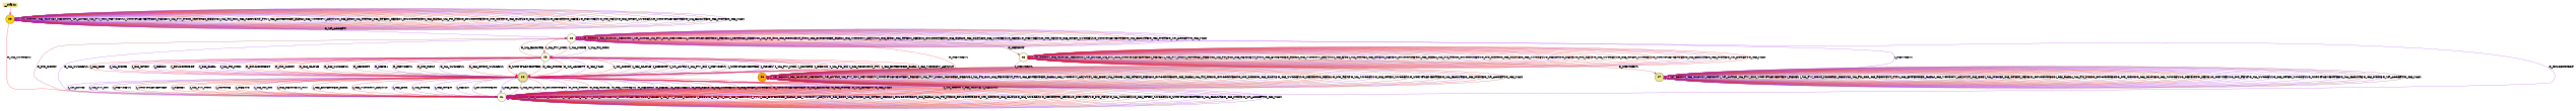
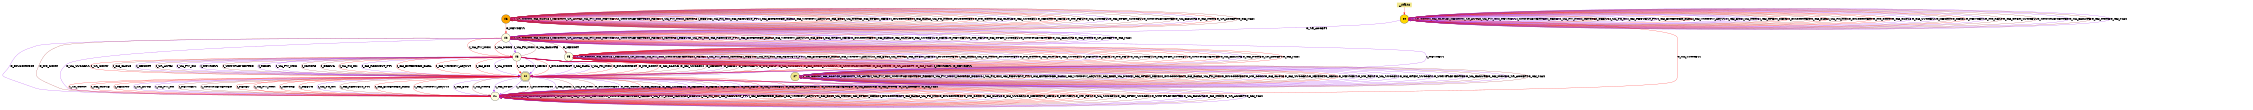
  digraph {
    node [fillcolor=lightyellow shape=circle style=filled]
    edge [color=purple]
    n1 [fillcolor=gold label=s0]
    n2 [label=s1]
    n3 [label=s2]
    n4 [label=s3]
    n5 [label=s5]
    n6 [fillcolor=khaki label=s4 shape=doublecircle]
    n7 [fillcolor=orange label=s6]
    n8 [fillcolor=khaki label=s7]
    n9 [fillcolor=khaki height=0 label=__start2 shape=none width=0]
    n1 -> n1 [label=I_SR_CONN]
    n1 -> n1 [color=red label=I_CH_CLOSE]
    n1 -> n1 [label=I_KEXINIT]
    n1 -> n1 [label=I_SR_AUTH]
    n1 -> n1 [color=brown label=I_UA_PW_OK]
    n1 -> n1 [label=I_NEWKEYS]
    n1 -> n1 [label=I_UNIMPLEMENTED]
    n1 -> n1 [label=I_REKEY]
    n1 -> n1 [label=I_UA_PW_NOK]
    n1 -> n1 [label=I_IGNORE]
    n1 -> n1 [color=red label=I_DEBUG]
    n1 -> n1 [color=brown label=I_UA_PK_OK]
    n1 -> n1 [label=I_CH_REQUEST_PTY]
    n1 -> n1 [label=I_CH_EXTENDED_DATA]
    n1 -> n1 [color=red label=I_CH_WINDOW_ADJUST]
    n1 -> n1 [label=I_CH_EOF]
    n1 -> n1 [label=I_UA_NONE]
    n1 -> n1 [label=I_CH_OPEN]
    n1 -> n1 [color=brown label=I_KEX30]
    n1 -> n1 [color=red label=I_DISCONNECT]
    n1 -> n1 [color=brown label=I_CH_DATA]
    n1 -> n1 [color=red label=I_UA_PK_NOK]
    n1 -> n1 [color=brown label=O_DISCONNECT]
    n1 -> n1 [color=red label=O_NO_CONN]
    n1 -> n1 [color=red label=O_CH_CLOSE]
    n1 -> n1 [label=O_CH_SUCCESS]
    n1 -> n1 [label=O_KEXINIT]
    n1 -> n1 [color=brown label=O_KEX31]
    n1 -> n1 [color=red label=O_NEWKEYS]
    n1 -> n1 [label=O_NO_RESP]
    n1 -> n1 [color=brown label=O_CH_OPEN_SUCCESS]
    n1 -> n1 [color=brown label=O_UNIMPLEMENTED]
    n1 -> n1 [label=O_UA_FAILURE]
    n1 -> n1 [color=brown label=O_CH_NONE]
    n1 -> n1 [label=O_CH_MAX]
    n1 -> n2 [color=red label=O_UA_SUCCESS]
    n1 -> n3 [label=O_SR_ACCEPT]
    n2 -> n2 [color=red label=I_SR_CONN]
    n2 -> n2 [label=I_CH_CLOSE]
    n2 -> n2 [label=I_KEXINIT]
    n2 -> n2 [label=I_SR_AUTH]
    n2 -> n2 [color=brown label=I_UA_PW_OK]
    n2 -> n2 [color=brown label=I_NEWKEYS]
    n2 -> n2 [color=brown label=I_UNIMPLEMENTED]
    n2 -> n2 [color=brown label=I_REKEY]
    n2 -> n2 [color=brown label=I_UA_PW_NOK]
    n2 -> n2 [color=brown label=I_IGNORE]
    n2 -> n2 [color=brown label=I_DEBUG]
    n2 -> n2 [label=I_UA_PK_OK]
    n2 -> n2 [color=red label=I_CH_REQUEST_PTY]
    n2 -> n2 [label=I_CH_EXTENDED_DATA]
    n2 -> n2 [color=red label=I_CH_WINDOW_ADJUST]
    n2 -> n2 [color=red label=I_CH_EOF]
    n2 -> n2 [color=red label=I_UA_NONE]
    n2 -> n2 [color=brown label=I_CH_OPEN]
    n2 -> n2 [color=red label=I_KEX30]
    n2 -> n2 [color=brown label=I_DISCONNECT]
    n2 -> n2 [label=I_CH_DATA]
    n2 -> n2 [color=brown label=I_UA_PK_NOK]
    n2 -> n2 [color=red label=O_DISCONNECT]
    n2 -> n2 [color=red label=O_NO_CONN]
    n2 -> n2 [color=red label=O_CH_CLOSE]
    n2 -> n2 [label=O_CH_SUCCESS]
    n2 -> n2 [color=brown label=O_KEXINIT]
    n2 -> n2 [color=red label=O_KEX31]
    n2 -> n2 [color=red label=O_NEWKEYS]
    n2 -> n2 [color=red label=O_NO_RESP]
    n2 -> n2 [color=red label=O_UA_SUCCESS]
    n2 -> n2 [color=brown label=O_CH_OPEN_SUCCESS]
    n2 -> n2 [color=brown label=O_UNIMPLEMENTED]
    n2 -> n2 [label=O_UA_FAILURE]
    n2 -> n2 [label=O_CH_NONE]
    n2 -> n2 [color=brown label=O_SR_ACCEPT]
    n2 -> n2 [label=O_CH_MAX]
    n3 -> n2 [label=O_DISCONNECT]
    n3 -> n2 [color=brown label=O_NO_CONN]
    n3 -> n2 [label=O_UA_SUCCESS]
    n3 -> n3 [color=red label=I_SR_CONN]
    n3 -> n3 [color=red label=I_CH_CLOSE]
    n3 -> n3 [color=brown label=I_KEXINIT]
    n3 -> n3 [color=brown label=I_SR_AUTH]
    n3 -> n3 [label=I_UA_PW_OK]
    n3 -> n3 [color=brown label=I_NEWKEYS]
    n3 -> n3 [color=brown label=I_UNIMPLEMENTED]
    n3 -> n3 [color=brown label=I_REKEY]
    n3 -> n3 [color=red label=I_IGNORE]
    n3 -> n3 [color=red label=I_DEBUG]
    n3 -> n3 [label=I_UA_PK_OK]
    n3 -> n3 [color=red label=I_CH_REQUEST_PTY]
    n3 -> n3 [color=red label=I_CH_EXTENDED_DATA]
    n3 -> n3 [color=red label=I_CH_WINDOW_ADJUST]
    n3 -> n3 [color=brown label=I_CH_EOF]
    n3 -> n3 [color=red label=I_CH_OPEN]
    n3 -> n3 [label=I_KEX30]
    n3 -> n3 [label=I_DISCONNECT]
    n3 -> n3 [color=red label=I_CH_DATA]
    n3 -> n3 [label=O_CH_CLOSE]
    n3 -> n3 [color=brown label=O_CH_SUCCESS]
    n3 -> n3 [label=O_KEX31]
    n3 -> n3 [label=O_NEWKEYS]
    n3 -> n3 [color=brown label=O_NO_RESP]
    n3 -> n3 [label=O_CH_OPEN_SUCCESS]
    n3 -> n3 [color=brown label=O_UNIMPLEMENTED]
    n3 -> n3 [color=red label=O_UA_FAILURE]
    n3 -> n3 [color=brown label=O_CH_NONE]
    n3 -> n3 [label=O_SR_ACCEPT]
    n3 -> n3 [label=O_CH_MAX]
    n3 -> n4 [color=red label=I_UA_PW_NOK]
    n3 -> n4 [color=red label=I_UA_NONE]
    n3 -> n4 [label=I_UA_PK_NOK]
    n3 -> n5 [color=brown label=O_KEXINIT]
    n4 -> n3 [color=brown label=O_UA_FAILURE]
    n4 -> n6 [color=red label=I_SR_CONN]
    n4 -> n6 [color=brown label=I_CH_CLOSE]
    n4 -> n6 [label=I_KEXINIT]
    n4 -> n6 [color=brown label=I_SR_AUTH]
    n4 -> n6 [label=I_UA_PW_OK]
    n4 -> n6 [label=I_NEWKEYS]
    n4 -> n6 [color=brown label=I_UNIMPLEMENTED]
    n4 -> n6 [label=I_REKEY]
    n4 -> n6 [label=I_UA_PW_NOK]
    n4 -> n6 [color=brown label=I_IGNORE]
    n4 -> n6 [color=brown label=I_DEBUG]
    n4 -> n6 [color=red label=I_UA_PK_OK]
    n4 -> n6 [label=I_CH_REQUEST_PTY]
    n4 -> n6 [color=red label=I_CH_EXTENDED_DATA]
    n4 -> n6 [color=red label=I_CH_WINDOW_ADJUST]
    n4 -> n6 [color=red label=I_CH_EOF]
    n4 -> n6 [label=I_UA_NONE]
    n4 -> n6 [color=red label=I_CH_OPEN]
    n4 -> n6 [label=I_KEX30]
    n4 -> n6 [color=red label=I_DISCONNECT]
    n4 -> n6 [label=I_CH_DATA]
    n4 -> n6 [label=I_UA_PK_NOK]
    n4 -> n6 [color=red label=O_DISCONNECT]
    n4 -> n6 [color=red label=O_NO_CONN]
    n4 -> n6 [color=red label=O_CH_CLOSE]
    n4 -> n6 [color=brown label=O_CH_SUCCESS]
    n4 -> n6 [color=brown label=O_KEXINIT]
    n4 -> n6 [label=O_KEX31]
    n4 -> n6 [color=brown label=O_NEWKEYS]
    n4 -> n6 [color=brown label=O_NO_RESP]
    n4 -> n6 [label=O_UA_SUCCESS]
    n4 -> n6 [color=red label=O_CH_OPEN_SUCCESS]
    n4 -> n6 [color=red label=O_UNIMPLEMENTED]
    n4 -> n6 [color=brown label=O_CH_NONE]
    n4 -> n6 [color=red label=O_SR_ACCEPT]
    n4 -> n6 [label=O_CH_MAX]
    n5 -> n5 [color=red label=I_SR_CONN]
    n5 -> n5 [label=I_CH_CLOSE]
    n5 -> n5 [label=I_KEXINIT]
    n5 -> n5 [color=brown label=I_SR_AUTH]
    n5 -> n5 [label=I_UA_PW_OK]
    n5 -> n5 [label=I_UNIMPLEMENTED]
    n5 -> n5 [color=brown label=I_REKEY]
    n5 -> n5 [color=red label=I_UA_PW_NOK]
    n5 -> n5 [label=I_IGNORE]
    n5 -> n5 [color=brown label=I_DEBUG]
    n5 -> n5 [color=red label=I_UA_PK_OK]
    n5 -> n5 [color=brown label=I_CH_REQUEST_PTY]
    n5 -> n5 [label=I_CH_EXTENDED_DATA]
    n5 -> n5 [color=red label=I_CH_WINDOW_ADJUST]
    n5 -> n5 [color=brown label=I_CH_EOF]
    n5 -> n5 [color=brown label=I_UA_NONE]
    n5 -> n5 [color=red label=I_CH_OPEN]
    n5 -> n5 [label=I_KEX30]
    n5 -> n5 [label=I_DISCONNECT]
    n5 -> n5 [color=red label=I_CH_DATA]
    n5 -> n5 [color=brown label=I_UA_PK_NOK]
    n5 -> n5 [color=brown label=O_DISCONNECT]
    n5 -> n5 [label=O_NO_CONN]
    n5 -> n5 [color=brown label=O_CH_CLOSE]
    n5 -> n5 [color=red label=O_CH_SUCCESS]
    n5 -> n5 [color=red label=O_KEXINIT]
    n5 -> n5 [label=O_KEX31]
    n5 -> n5 [color=red label=O_NO_RESP]
    n5 -> n5 [color=red label=O_UA_SUCCESS]
    n5 -> n5 [color=brown label=O_CH_OPEN_SUCCESS]
    n5 -> n5 [color=red label=O_UNIMPLEMENTED]
    n5 -> n5 [color=red label=O_UA_FAILURE]
    n5 -> n5 [label=O_CH_NONE]
    n5 -> n5 [color=brown label=O_SR_ACCEPT]
    n5 -> n5 [color=red label=O_CH_MAX]
-   n5 -> n7 [label=I_NEWKEYS]
+   n5 -> n6 [label=I_NEWKEYS]
    n5 -> n8 [color=brown label=O_NEWKEYS]
    n6 -> n2 [color=red label=I_SR_CONN]
    n6 -> n2 [color=red label=I_CH_CLOSE]
    n6 -> n2 [color=red label=I_KEXINIT]
    n6 -> n2 [label=I_SR_AUTH]
    n6 -> n2 [label=I_UA_PW_OK]
    n6 -> n2 [color=brown label=I_NEWKEYS]
    n6 -> n2 [color=brown label=I_UNIMPLEMENTED]
    n6 -> n2 [color=red label=I_REKEY]
    n6 -> n2 [color=red label=I_UA_PW_NOK]
    n6 -> n2 [color=red label=I_IGNORE]
    n6 -> n2 [color=red label=I_DEBUG]
    n6 -> n2 [label=I_UA_PK_OK]
    n6 -> n2 [color=brown label=I_CH_REQUEST_PTY]
    n6 -> n2 [color=red label=I_CH_EXTENDED_DATA]
    n6 -> n2 [color=red label=I_CH_WINDOW_ADJUST]
    n6 -> n2 [label=I_CH_EOF]
    n6 -> n2 [color=brown label=I_UA_NONE]
    n6 -> n2 [label=I_CH_OPEN]
    n6 -> n2 [label=I_KEX30]
    n6 -> n2 [color=brown label=I_DISCONNECT]
    n6 -> n2 [label=I_CH_DATA]
    n6 -> n2 [color=brown label=I_UA_PK_NOK]
    n6 -> n2 [color=brown label=O_DISCONNECT]
    n6 -> n2 [label=O_NO_CONN]
    n6 -> n2 [color=red label=O_CH_CLOSE]
    n6 -> n2 [color=brown label=O_CH_SUCCESS]
    n6 -> n2 [label=O_KEXINIT]
    n6 -> n2 [label=O_KEX31]
    n6 -> n2 [color=brown label=O_NEWKEYS]
    n6 -> n2 [label=O_NO_RESP]
    n6 -> n2 [color=red label=O_UA_SUCCESS]
    n6 -> n2 [color=red label=O_CH_OPEN_SUCCESS]
    n6 -> n2 [color=red label=O_UNIMPLEMENTED]
    n6 -> n2 [color=brown label=O_UA_FAILURE]
    n6 -> n2 [label=O_CH_NONE]
    n6 -> n2 [label=O_SR_ACCEPT]
    n6 -> n2 [color=red label=O_CH_MAX]
    n7 -> n3 [color=red label=O_NEWKEYS]
    n7 -> n7 [color=red label=I_SR_CONN]
    n7 -> n7 [label=I_CH_CLOSE]
    n7 -> n7 [color=brown label=I_KEXINIT]
    n7 -> n7 [color=red label=I_SR_AUTH]
    n7 -> n7 [color=red label=I_UA_PW_OK]
    n7 -> n7 [label=I_NEWKEYS]
    n7 -> n7 [color=red label=I_UNIMPLEMENTED]
    n7 -> n7 [label=I_REKEY]
    n7 -> n7 [color=red label=I_UA_PW_NOK]
    n7 -> n7 [label=I_IGNORE]
    n7 -> n7 [color=red label=I_DEBUG]
    n7 -> n7 [color=brown label=I_UA_PK_OK]
    n7 -> n7 [label=I_CH_REQUEST_PTY]
    n7 -> n7 [label=I_CH_EXTENDED_DATA]
    n7 -> n7 [label=I_CH_WINDOW_ADJUST]
    n7 -> n7 [color=red label=I_CH_EOF]
    n7 -> n7 [color=red label=I_UA_NONE]
    n7 -> n7 [color=brown label=I_CH_OPEN]
    n7 -> n7 [color=brown label=I_KEX30]
    n7 -> n7 [label=I_DISCONNECT]
    n7 -> n7 [color=red label=I_CH_DATA]
    n7 -> n7 [color=brown label=I_UA_PK_NOK]
    n7 -> n7 [color=brown label=O_DISCONNECT]
    n7 -> n7 [color=red label=O_NO_CONN]
    n7 -> n7 [color=brown label=O_CH_CLOSE]
    n7 -> n7 [label=O_CH_SUCCESS]
    n7 -> n7 [color=brown label=O_KEXINIT]
    n7 -> n7 [color=red label=O_KEX31]
    n7 -> n7 [color=red label=O_NO_RESP]
    n7 -> n7 [color=brown label=O_UA_SUCCESS]
    n7 -> n7 [label=O_CH_OPEN_SUCCESS]
    n7 -> n7 [color=brown label=O_UNIMPLEMENTED]
    n7 -> n7 [color=brown label=O_UA_FAILURE]
    n7 -> n7 [label=O_CH_NONE]
    n7 -> n7 [color=red label=O_SR_ACCEPT]
    n7 -> n7 [color=brown label=O_CH_MAX]
-   n8 -> n3 [label=I_NEWKEYS]
+   n3 -> n8 [label=I_NEWKEYS]
    n8 -> n8 [label=I_SR_CONN]
    n8 -> n8 [color=brown label=I_CH_CLOSE]
    n8 -> n8 [label=I_KEXINIT]
    n8 -> n8 [label=I_SR_AUTH]
    n8 -> n8 [label=I_UA_PW_OK]
    n8 -> n8 [color=brown label=I_UNIMPLEMENTED]
    n8 -> n8 [color=red label=I_REKEY]
    n8 -> n8 [color=brown label=I_UA_PW_NOK]
    n8 -> n8 [label=I_IGNORE]
    n8 -> n8 [color=brown label=I_DEBUG]
    n8 -> n8 [label=I_UA_PK_OK]
    n8 -> n8 [color=brown label=I_CH_REQUEST_PTY]
    n8 -> n8 [color=red label=I_CH_EXTENDED_DATA]
    n8 -> n8 [label=I_CH_WINDOW_ADJUST]
    n8 -> n8 [color=brown label=I_CH_EOF]
    n8 -> n8 [color=brown label=I_UA_NONE]
    n8 -> n8 [label=I_CH_OPEN]
    n8 -> n8 [color=red label=I_KEX30]
    n8 -> n8 [color=brown label=I_DISCONNECT]
    n8 -> n8 [color=red label=I_CH_DATA]
    n8 -> n8 [color=brown label=I_UA_PK_NOK]
    n8 -> n8 [color=red label=O_DISCONNECT]
    n8 -> n8 [color=brown label=O_NO_CONN]
    n8 -> n8 [label=O_CH_CLOSE]
    n8 -> n8 [color=red label=O_CH_SUCCESS]
    n8 -> n8 [color=brown label=O_KEXINIT]
    n8 -> n8 [color=brown label=O_KEX31]
    n8 -> n8 [color=red label=O_NEWKEYS]
    n8 -> n8 [label=O_NO_RESP]
    n8 -> n8 [label=O_UA_SUCCESS]
    n8 -> n8 [label=O_CH_OPEN_SUCCESS]
    n8 -> n8 [label=O_UNIMPLEMENTED]
    n8 -> n8 [label=O_UA_FAILURE]
    n8 -> n8 [color=brown label=O_CH_NONE]
    n8 -> n8 [label=O_SR_ACCEPT]
    n8 -> n8 [color=brown label=O_CH_MAX]
    n9 -> n1 [color=red]
  }
